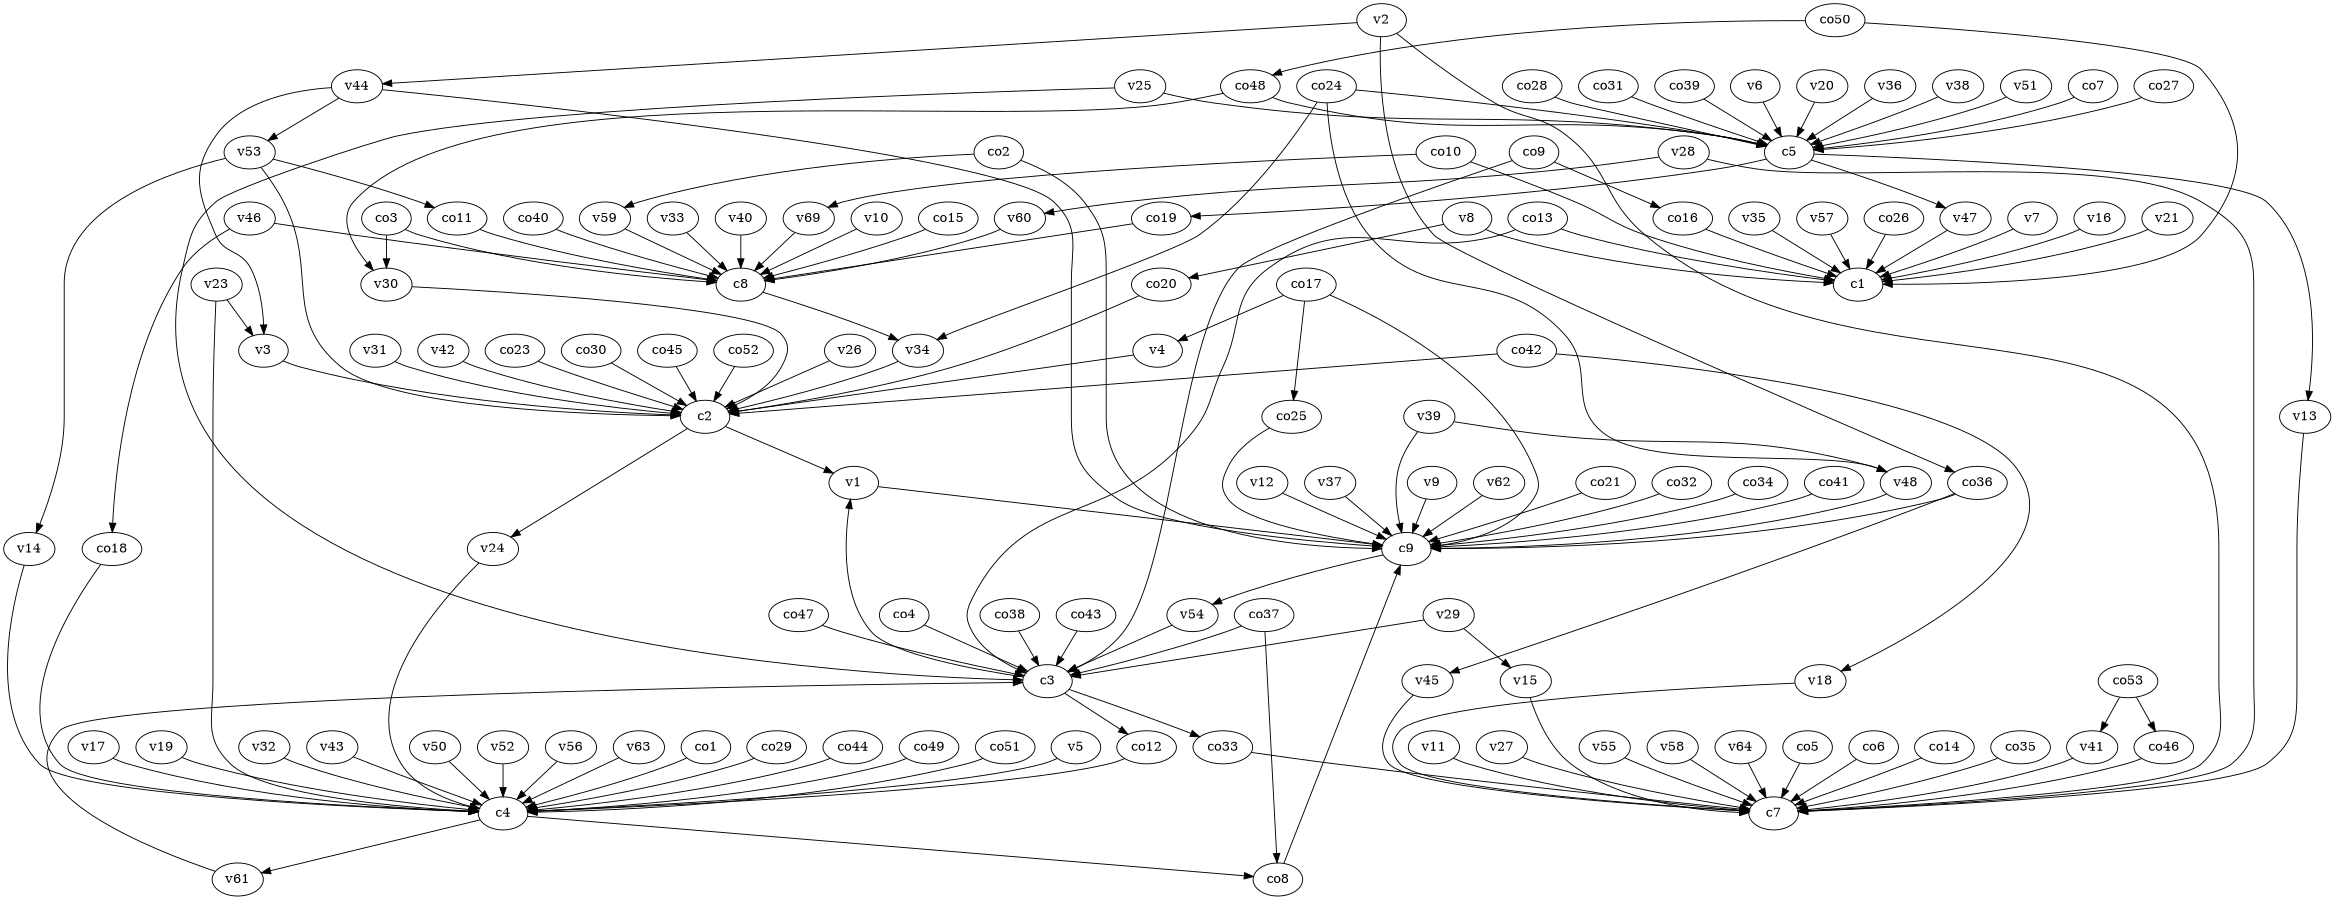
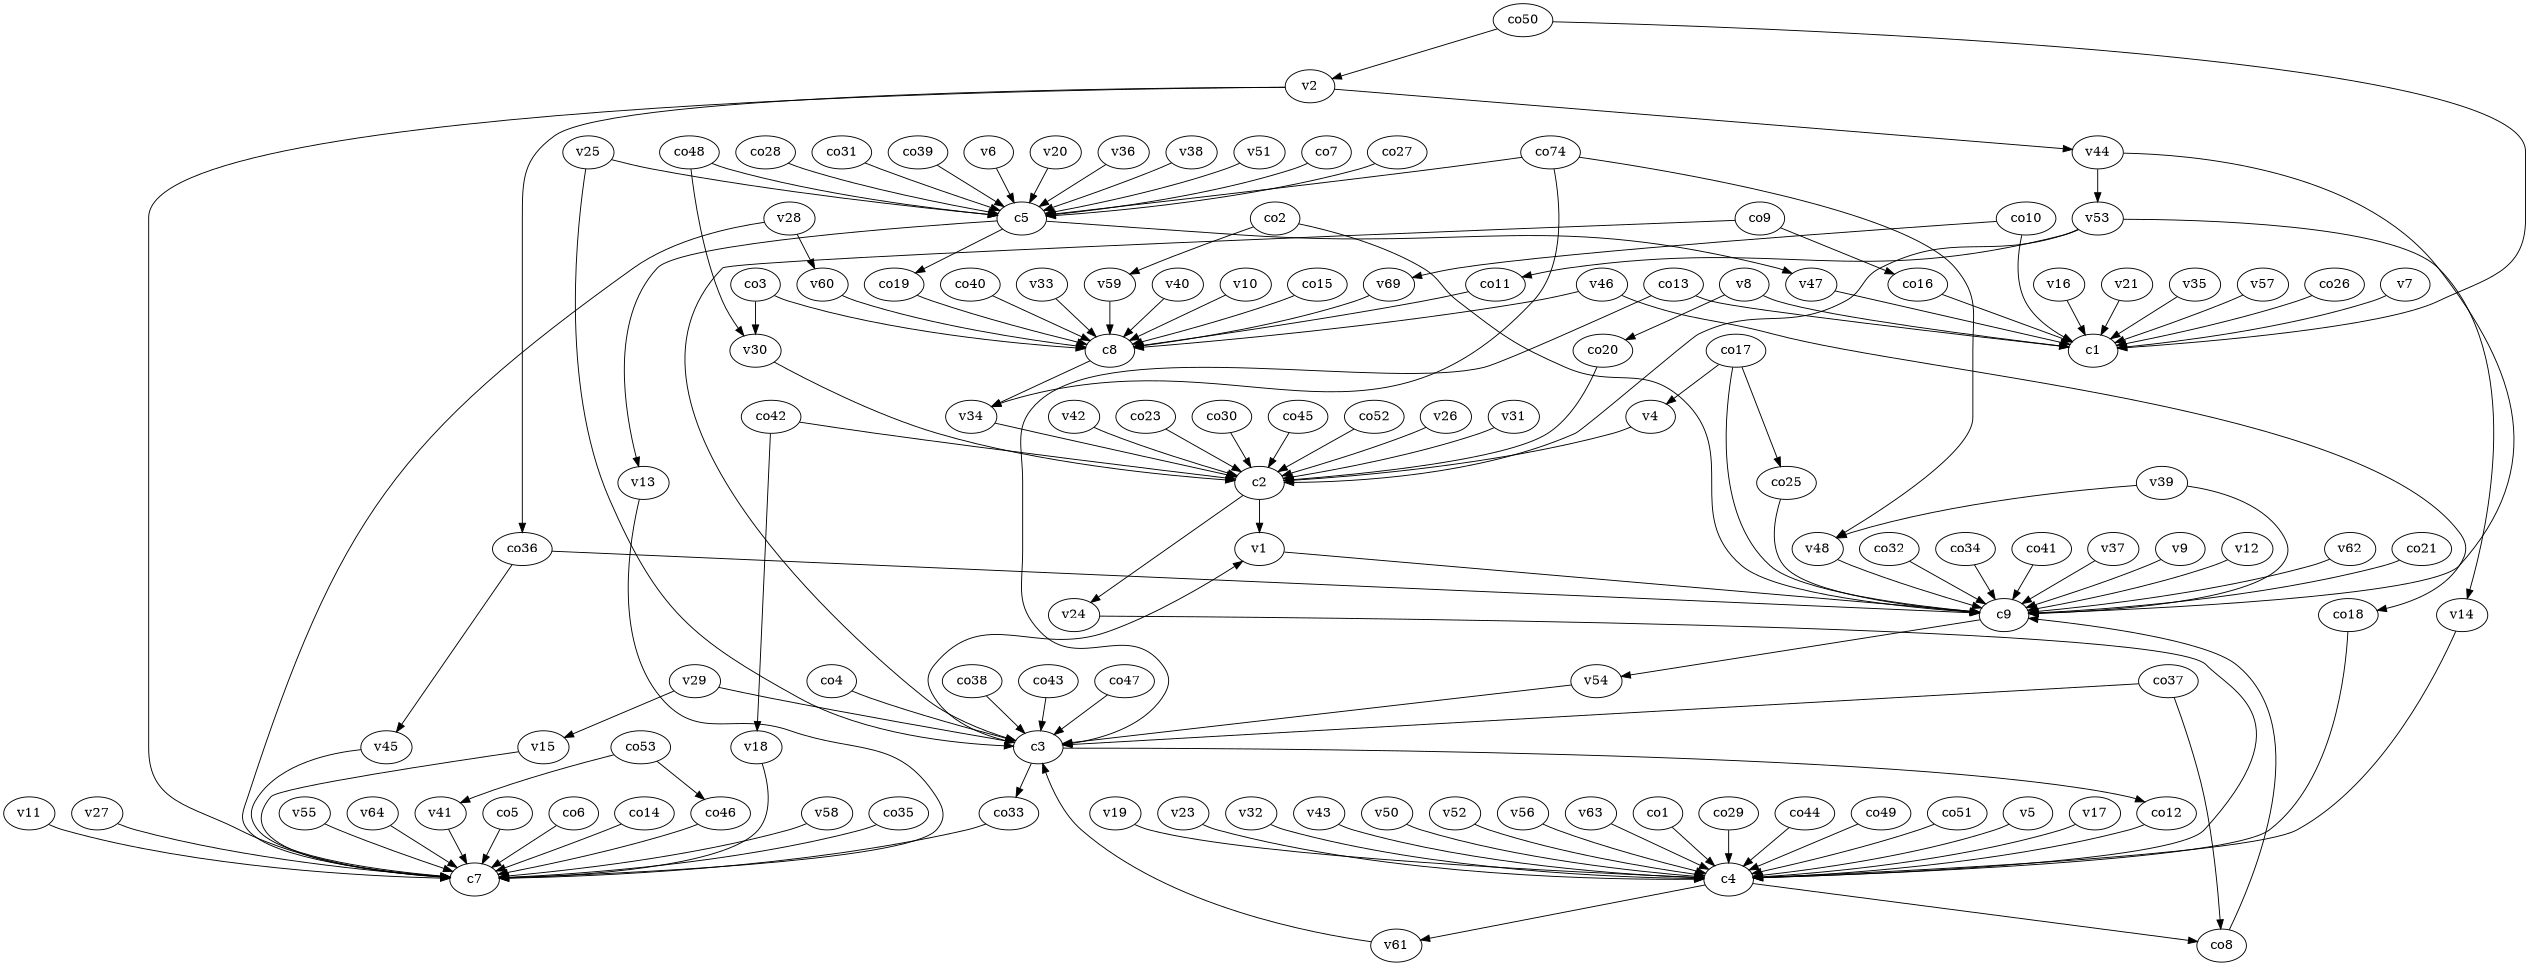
  strict digraph {
    edge [weight=1]
    c2
    v1
    v24
    n4 [label=c9]
    c4
    c3
    co12
    co33
    c7
    v61
    co8
    c5
    v13
    v47
    co19
    c1
    c8
    v54
    v34
    v2
    v44
    co36
-   v3
    v53
    v45
    v4
    v5
    v6
    v7
    v8
    co20
    v9
    v10
    v11
    v12
    v14
    v15
    v16
    v17
    v18
    v19
    v20
    v21
    v23
    v25
    v26
    v27
    v28
    v60
    v29
    v30
    v31
    v32
    v33
    v35
    v36
    v37
    v38
    v39
    v48
    v40
    v41
    v42
    v43
    co11
    v46
    co18
    n68 [label=v69]
    v50
    v51
    v52
    v55
    v56
    v57
    v58
    v59
    v62
    v63
    v64
    co1
    co2
    co3
    co4
    co5
    co6
    co7
    co9
    co16
    co10
    co13
    co14
    co15
    co17
    co25
    co21
    co23
-   co24
+   co24 [label=co74]
    co26
    co27
    co28
    co29
    co30
    co31
    co32
    co34
    co35
    co37
    co38
    co39
    co40
    co41
    co42
    co43
    co44
    co45
    co46
    co47
    co48
    co49
    co50
    co51
    co52
    co53
    c2 -> v1
    c2 -> v24
    v1 -> n4
    v24 -> c4
    n4 -> v54
    c4 -> v61
    c4 -> co8
    c3 -> v1
    c3 -> co12
    c3 -> co33
    co12 -> c4
    co33 -> c7
    v61 -> c3
    co8 -> n4
    c5 -> v13
    c5 -> v47
    c5 -> co19
    v13 -> c7
    v47 -> c1
    co19 -> c8
    c8 -> v34
    v54 -> c3
    v34 -> c2
    v2 -> c7
    v2 -> v44
    v2 -> co36
    v44 -> n4
-   v44 -> v3
    v44 -> v53
    co36 -> n4
    co36 -> v45
-   v3 -> c2
    v53 -> c2
    v53 -> v14
    v53 -> co11
    v45 -> c7
    v4 -> c2
    v5 -> c4
    v6 -> c5
    v7 -> c1
    v8 -> c1
    v8 -> co20
    co20 -> c2
    v9 -> n4
    v10 -> c8
    v11 -> c7
    v12 -> n4
    v14 -> c4
    v15 -> c7
    v16 -> c1
    v17 -> c4
    v18 -> c7
    v19 -> c4
    v20 -> c5
    v21 -> c1
    v23 -> c4
-   v23 -> v3
    v25 -> c3
    v25 -> c5
    v26 -> c2
    v27 -> c7
    v28 -> c7
    v28 -> v60
    v60 -> c8
    v29 -> c3
    v29 -> v15
    v30 -> c2
    v31 -> c2
    v32 -> c4
    v33 -> c8
    v35 -> c1
    v36 -> c5
    v37 -> n4
    v38 -> c5
    v39 -> n4
    v39 -> v48
    v48 -> n4
    v40 -> c8
    v41 -> c7
    v42 -> c2
    v43 -> c4
    co11 -> c8
    v46 -> c8
    v46 -> co18
    co18 -> c4
    n68 -> c8
    v50 -> c4
    v51 -> c5
    v52 -> c4
    v55 -> c7
    v56 -> c4
    v57 -> c1
    v58 -> c7
    v59 -> c8
    v62 -> n4
    v63 -> c4
    v64 -> c7
    co1 -> c4
    co2 -> n4
    co2 -> v59
    co3 -> c8
    co3 -> v30
    co4 -> c3
    co5 -> c7
    co6 -> c7
    co7 -> c5
    co9 -> c3
    co9 -> co16
    co16 -> c1
    co10 -> c1
    co10 -> n68
    co13 -> c3
    co13 -> c1
    co14 -> c7
    co15 -> c8
    co17 -> n4
    co17 -> v4
    co17 -> co25
    co25 -> n4
    co21 -> n4
    co23 -> c2
    co24 -> c5
    co24 -> v34
    co24 -> v48
    co26 -> c1
    co27 -> c5
    co28 -> c5
    co29 -> c4
    co30 -> c2
    co31 -> c5
    co32 -> n4
    co34 -> n4
    co35 -> c7
    co37 -> c3
    co37 -> co8
    co38 -> c3
    co39 -> c5
    co40 -> c8
    co41 -> n4
    co42 -> c2
    co42 -> v18
    co43 -> c3
    co44 -> c4
    co45 -> c2
    co46 -> c7
    co47 -> c3
    co48 -> c5
    co48 -> v30
    co49 -> c4
    co50 -> c1
-   co50 -> co48
+   co50 -> v2
    co51 -> c4
    co52 -> c2
    co53 -> v41
    co53 -> co46
  }
